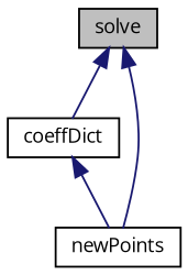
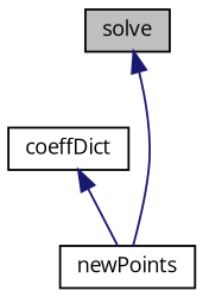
  digraph {
    fontname="Open Sans"
    rankdir=TB
    node [color=black fontname="Open Sans" fontsize=10 shape=record]
    edge [color=midnightblue dir=back fontname="Open Sans" fontsize=10 labelfontname=Helvetica labelfontsize=10 style=solid]
    n1 [fillcolor=grey75 fontcolor=black height=0.2 label=solve style=filled width=0.4]
    n2 [height=0.2 label=coeffDict width=0.4]
    n3 [height=0.2 label=newPoints width=0.4]
-   n1 -> n2
    n1 -> n3
    n2 -> n3
  }
